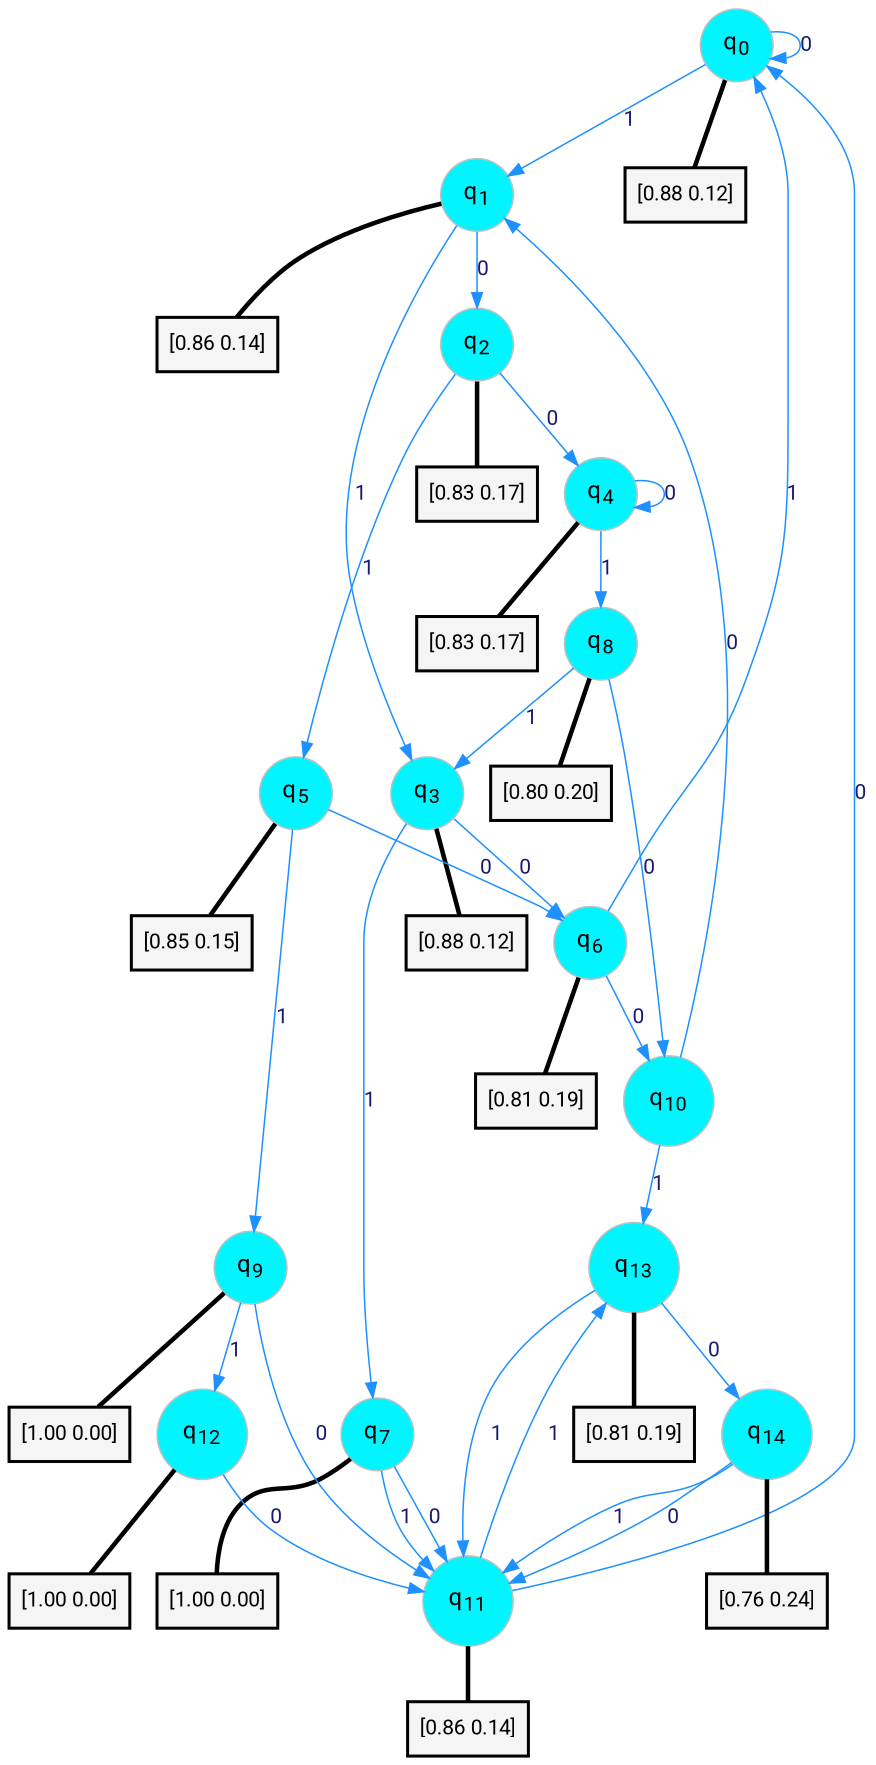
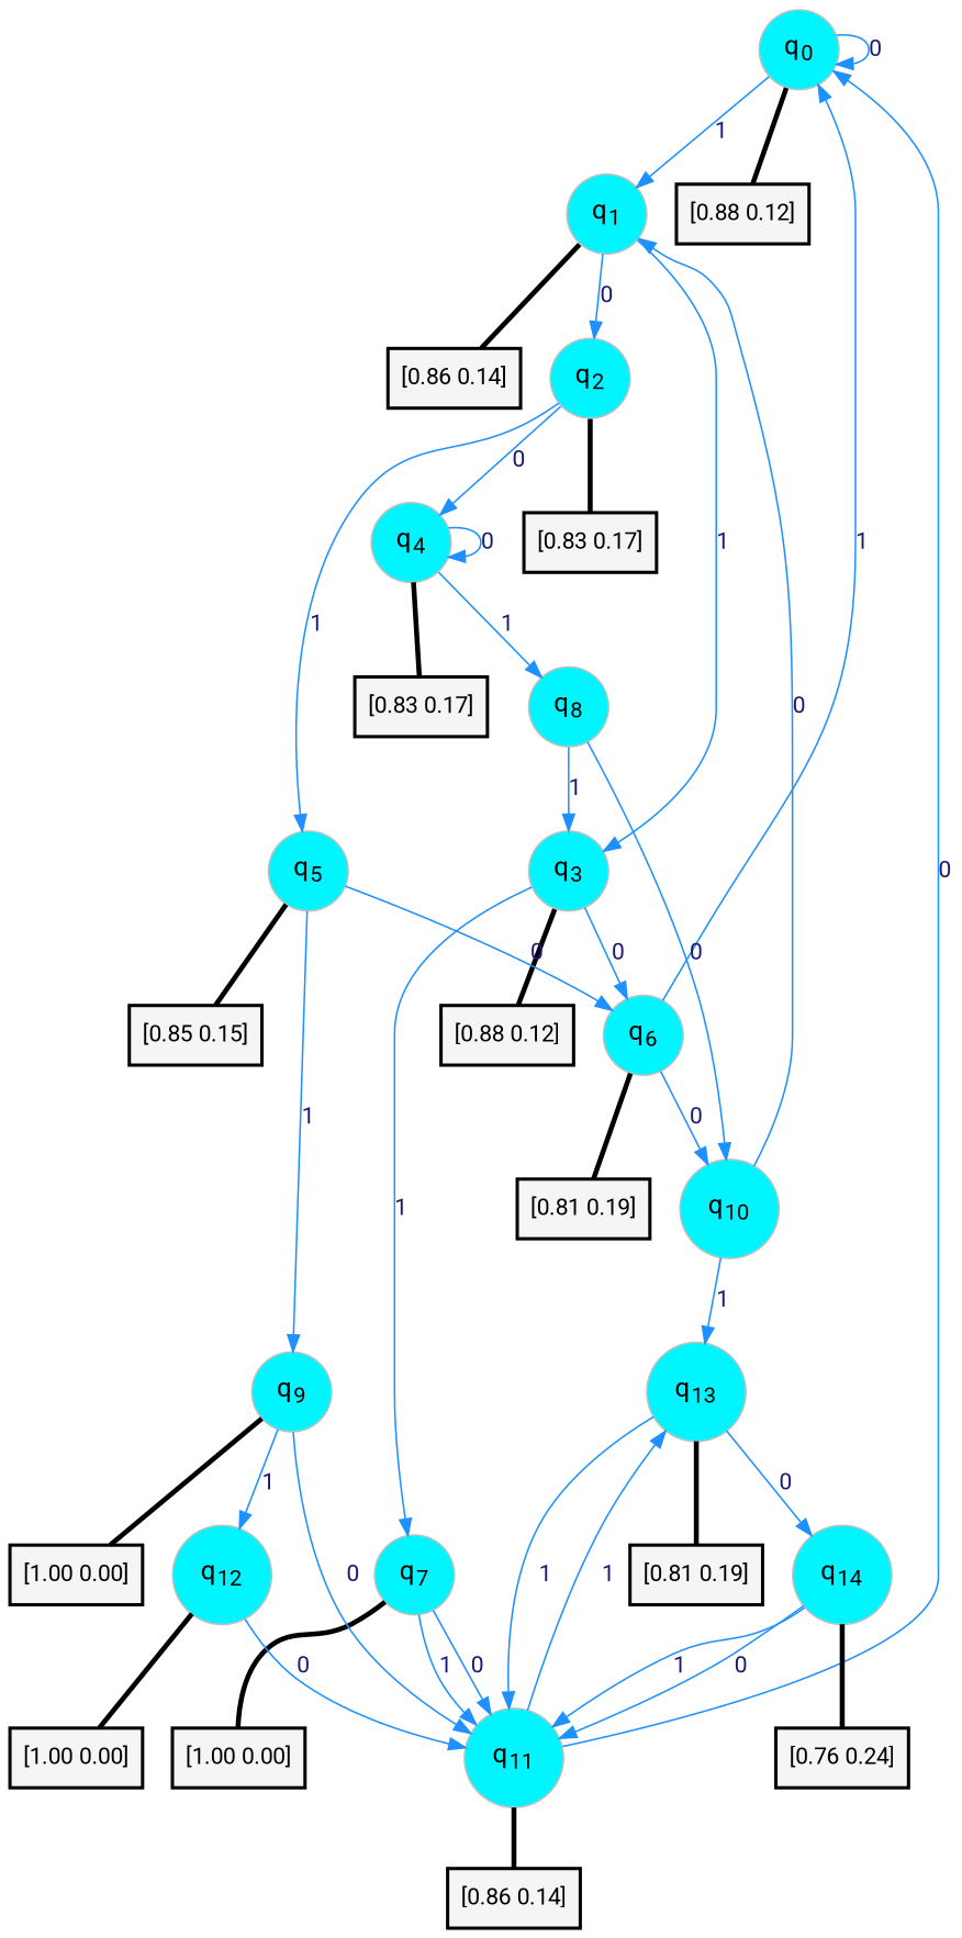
  digraph {
    fontname=Roboto
    rankdir=TD
    node [color=gray fillcolor=turquoise1 fontcolor=black fontname=Roboto fontsize=16 fontweight=bold shape=circle style=filled]
    edge [arrowsize=1 color=dodgerblue1 fontcolor=midnightblue fontname=Roboto fontweight=bold penwidth=1 style=solid weight=20]
    n1 [label=<q<SUB>0</SUB>>]
    n2 [label=<q<SUB>1</SUB>>]
    n3 [color=black fillcolor=whitesmoke fontsize=14 label="[0.88 0.12]" penwidth=2 shape=box]
    n4 [label=<q<SUB>2</SUB>>]
    n5 [label=<q<SUB>3</SUB>>]
    n6 [color=black fillcolor=whitesmoke fontsize=14 label="[0.86 0.14]" penwidth=2 shape=box]
    n7 [label=<q<SUB>4</SUB>>]
    n8 [label=<q<SUB>5</SUB>>]
    n9 [color=black fillcolor=whitesmoke fontsize=14 label="[0.83 0.17]" penwidth=2 shape=box]
    n10 [label=<q<SUB>6</SUB>>]
    n11 [label=<q<SUB>7</SUB>>]
    n12 [color=black fillcolor=whitesmoke fontsize=14 label="[0.88 0.12]" penwidth=2 shape=box]
    n13 [label=<q<SUB>8</SUB>>]
    n14 [color=black fillcolor=whitesmoke fontsize=14 label="[0.83 0.17]" penwidth=2 shape=box]
    n15 [label=<q<SUB>9</SUB>>]
    n16 [color=black fillcolor=whitesmoke fontsize=14 label="[0.85 0.15]" penwidth=2 shape=box]
    n17 [label=<q<SUB>10</SUB>>]
    n18 [color=black fillcolor=whitesmoke fontsize=14 label="[0.81 0.19]" penwidth=2 shape=box]
    n19 [label=<q<SUB>11</SUB>>]
    n20 [color=black fillcolor=whitesmoke fontsize=14 label="[1.00 0.00]" penwidth=2 shape=box]
-   n21 [color=black fillcolor=whitesmoke fontsize=14 label="[0.80 0.20]" penwidth=2 shape=box]
    n22 [label=<q<SUB>12</SUB>>]
    n23 [color=black fillcolor=whitesmoke fontsize=14 label="[1.00 0.00]" penwidth=2 shape=box]
    n24 [label=<q<SUB>13</SUB>>]
    n25 [color=black fillcolor=whitesmoke fontsize=14 label="[0.86 0.14]" penwidth=2 shape=box]
    n26 [color=black fillcolor=whitesmoke fontsize=14 label="[1.00 0.00]" penwidth=2 shape=box]
    n27 [label=<q<SUB>14</SUB>>]
    n28 [color=black fillcolor=whitesmoke fontsize=14 label="[0.81 0.19]" penwidth=2 shape=box]
    n29 [color=black fillcolor=whitesmoke fontsize=14 label="[0.76 0.24]" penwidth=2 shape=box]
    n1 -> n1 [label=0]
    n1 -> n2 [label=1]
    n1 -> n3 [arrowhead=none color=black penwidth=3]
    n2 -> n4 [label=0]
    n2 -> n5 [label=1]
    n2 -> n6 [arrowhead=none color=black penwidth=3]
    n4 -> n7 [label=0]
    n4 -> n8 [label=1]
    n4 -> n9 [arrowhead=none color=black penwidth=3]
    n5 -> n10 [label=0]
    n5 -> n11 [label=1]
    n5 -> n12 [arrowhead=none color=black penwidth=3]
    n7 -> n7 [label=0]
    n7 -> n13 [label=1]
    n7 -> n14 [arrowhead=none color=black penwidth=3]
    n8 -> n10 [label=0]
    n8 -> n15 [label=1]
    n8 -> n16 [arrowhead=none color=black penwidth=3]
    n10 -> n1 [label=1]
    n10 -> n17 [label=0]
    n10 -> n18 [arrowhead=none color=black penwidth=3]
    n11 -> n19 [label=0]
    n11 -> n19 [label=1]
    n11 -> n20 [arrowhead=none color=black penwidth=3]
    n13 -> n5 [label=1]
    n13 -> n17 [label=0]
-   n13 -> n21 [arrowhead=none color=black penwidth=3]
    n15 -> n19 [label=0]
    n15 -> n22 [label=1]
    n15 -> n23 [arrowhead=none color=black penwidth=3]
    n17 -> n2 [label=0]
    n17 -> n24 [label=1]
    n19 -> n1 [label=0]
    n19 -> n24 [label=1]
    n19 -> n25 [arrowhead=none color=black penwidth=3]
    n22 -> n19 [label=0]
    n22 -> n26 [arrowhead=none color=black penwidth=3]
    n24 -> n19 [label=1]
    n24 -> n27 [label=0]
    n24 -> n28 [arrowhead=none color=black penwidth=3]
    n27 -> n19 [label=0]
    n27 -> n19 [label=1]
    n27 -> n29 [arrowhead=none color=black penwidth=3]
  }
